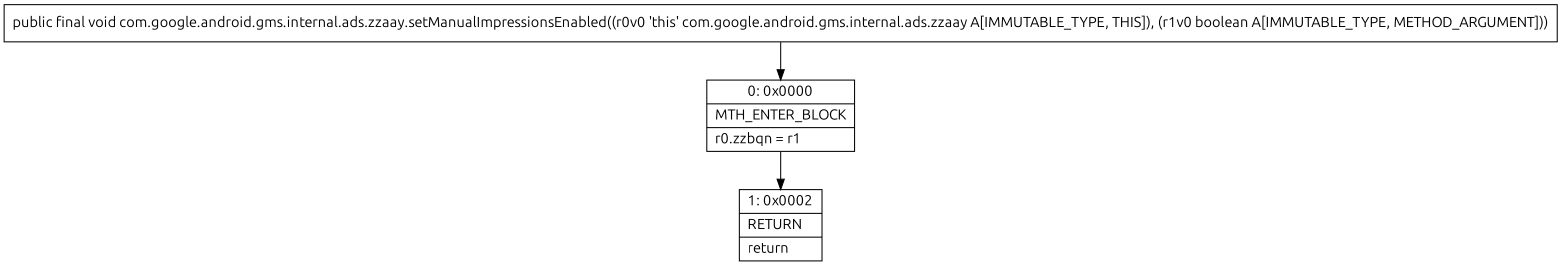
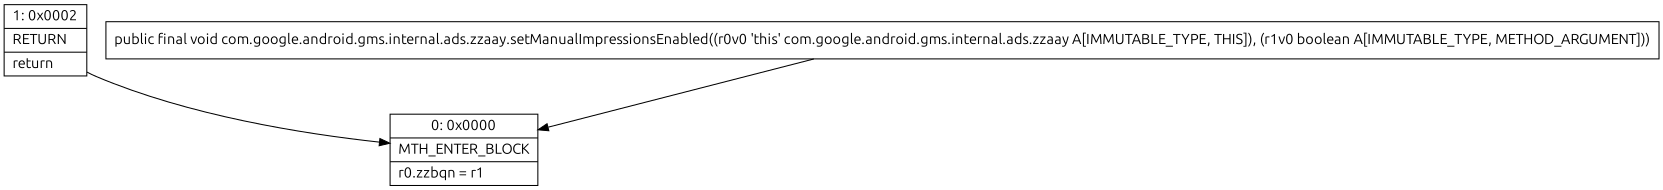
  digraph {
    fontname=Ubuntu
    node [shape=record fontname=Ubuntu]
    edge [fontname=Ubuntu]
    n1 [label="{0\:\ 0x0000|MTH_ENTER_BLOCK\l|r0.zzbqn = r1\l}"]
    n2 [label="{1\:\ 0x0002|RETURN\l|return\l}"]
    n3 [label="{public final void com.google.android.gms.internal.ads.zzaay.setManualImpressionsEnabled((r0v0 'this' com.google.android.gms.internal.ads.zzaay A[IMMUTABLE_TYPE, THIS]), (r1v0 boolean A[IMMUTABLE_TYPE, METHOD_ARGUMENT])) }"]
-   n1 -> n2
+   n2 -> n1
    n3 -> n1
  }
